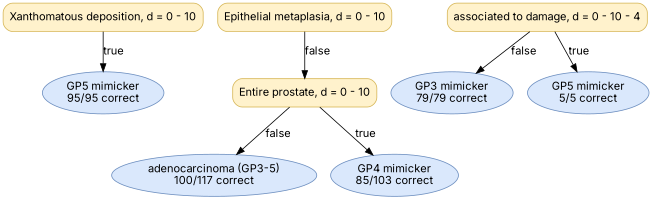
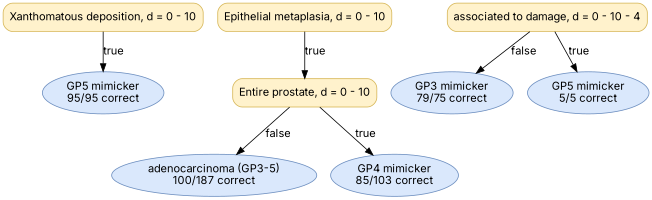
  digraph {
    fontname=Inter
    node [color="#6C8EBF" fillcolor="#DAE8FC" fontname=Inter shape=ellipse style="rounded,filled"]
    edge [fontname=Inter]
    n1 [color="#D6B656" fillcolor="#FFF2CC" label="Xanthomatous deposition, d = 0 - 10" shape=box]
    n2 [label=<GP5 mimicker<br/>95/95 correct>]
    n3 [color="#D6B656" fillcolor="#FFF2CC" label="Epithelial metaplasia, d = 0 - 10" shape=box]
    n4 [color="#D6B656" fillcolor="#FFF2CC" label="Entire prostate, d = 0 - 10" shape=box]
-   n5 [label=<adenocarcinoma (GP3-5)<br/>100/117 correct>]
+   n5 [label=<adenocarcinoma (GP3-5)<br/>100/187 correct>]
    n6 [label=<GP4 mimicker<br/>85/103 correct>]
    n7 [color="#D6B656" fillcolor="#FFF2CC" label="associated to damage, d = 0 - 10 - 4" shape=box]
-   n8 [label=<GP3 mimicker<br/>79/79 correct>]
+   n8 [label=<GP3 mimicker<br/>79/75 correct>]
    n9 [label=<GP5 mimicker<br/>5/5 correct>]
    n1 -> n2 [label=true]
-   n3 -> n4 [label=false]
+   n3 -> n4 [label=true]
    n4 -> n5 [label=false]
    n4 -> n6 [label=true]
    n7 -> n8 [label=false]
    n7 -> n9 [label=true]
  }
